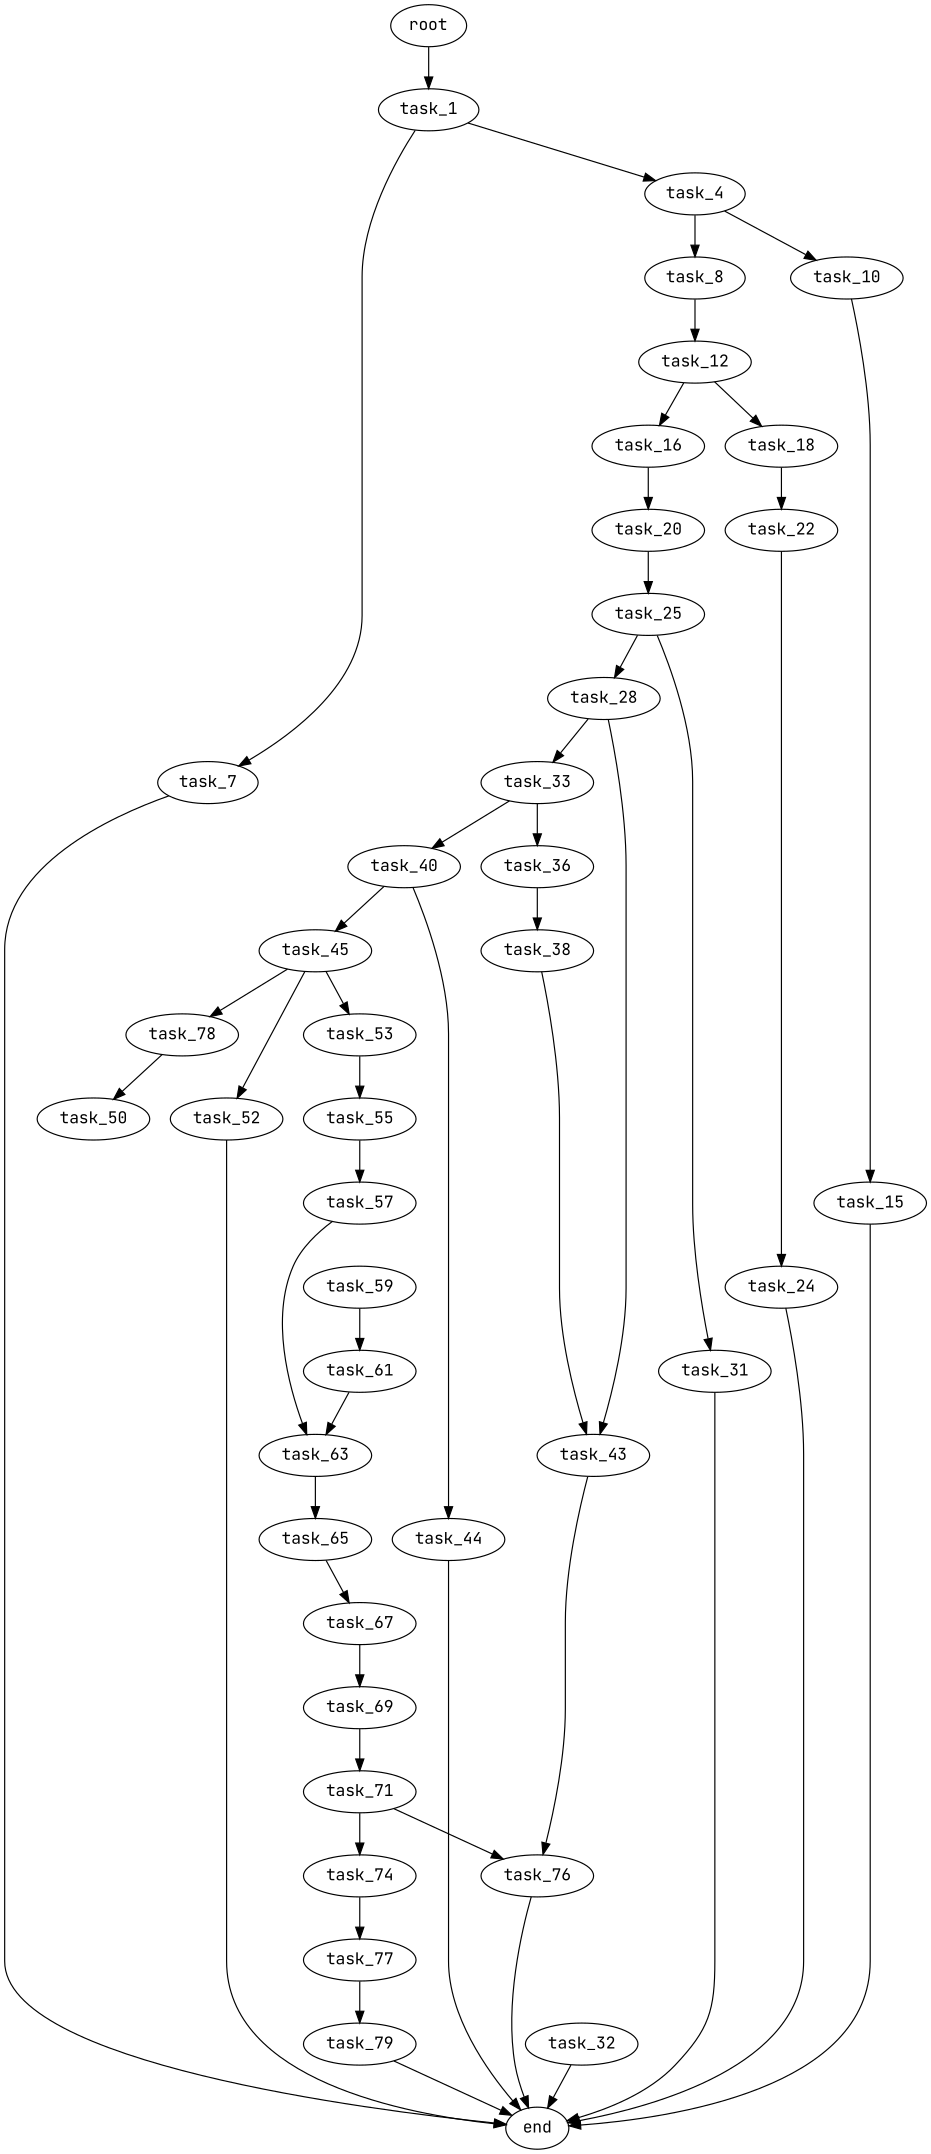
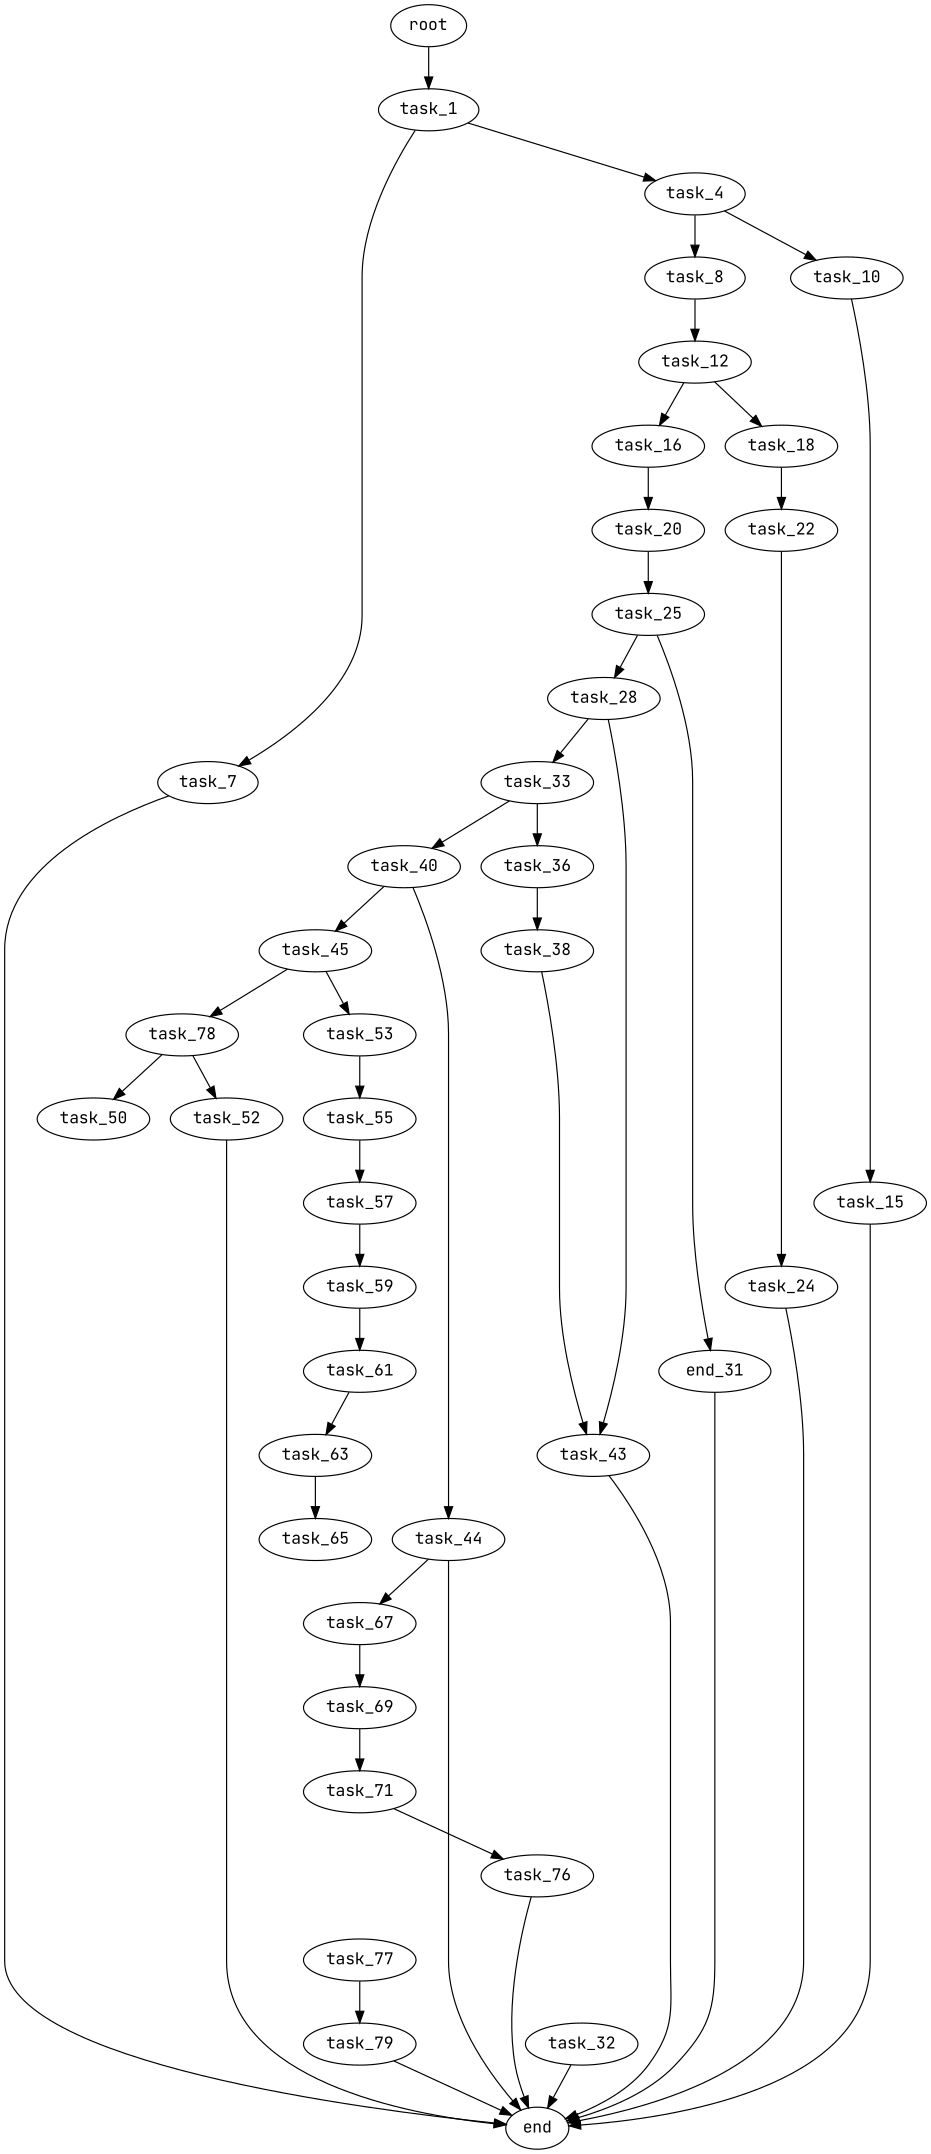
  digraph {
    fontname="JetBrains Mono"
    node [fontname="JetBrains Mono"]
    edge [fontname="JetBrains Mono"]
    root
    task_1
    task_4
    task_7
    task_8
    task_10
    end
    task_12
    task_15
    task_16
    task_18
    task_20
    task_22
    task_25
    task_24
    task_28
-   task_31
+   task_31 [label=end_31]
    task_33
    task_43
    task_32
    task_36
    task_40
    task_38
    task_44
    task_45
    n26 [label=task_78]
    task_52
    task_53
    task_50
    task_55
    task_57
    task_59
    task_61
    task_63
    task_65
    task_67
    task_69
    task_71
-   task_74
    task_76
    task_77
    task_79
    root -> task_1
    task_1 -> task_4
    task_1 -> task_7
    task_4 -> task_8
    task_4 -> task_10
    task_7 -> end
    task_8 -> task_12
    task_10 -> task_15
    task_12 -> task_16
    task_12 -> task_18
    task_15 -> end
    task_16 -> task_20
    task_18 -> task_22
    task_20 -> task_25
    task_22 -> task_24
    task_25 -> task_28
    task_25 -> task_31
    task_24 -> end
    task_28 -> task_33
    task_28 -> task_43
    task_31 -> end
    task_33 -> task_36
    task_33 -> task_40
-   task_43 -> task_76
+   task_43 -> end
    task_32 -> end
    task_36 -> task_38
    task_40 -> task_44
    task_40 -> task_45
    task_38 -> task_43
    task_44 -> end
    task_45 -> n26
-   task_45 -> task_52
+   n26 -> task_52
    task_45 -> task_53
    n26 -> task_50
    task_52 -> end
    task_53 -> task_55
    task_55 -> task_57
-   task_57 -> task_63
+   task_57 -> task_59
    task_59 -> task_61
    task_61 -> task_63
    task_63 -> task_65
-   task_65 -> task_67
+   task_44 -> task_67
    task_67 -> task_69
    task_69 -> task_71
-   task_71 -> task_74
    task_71 -> task_76
-   task_74 -> task_77
    task_76 -> end
    task_77 -> task_79
    task_79 -> end
  }
